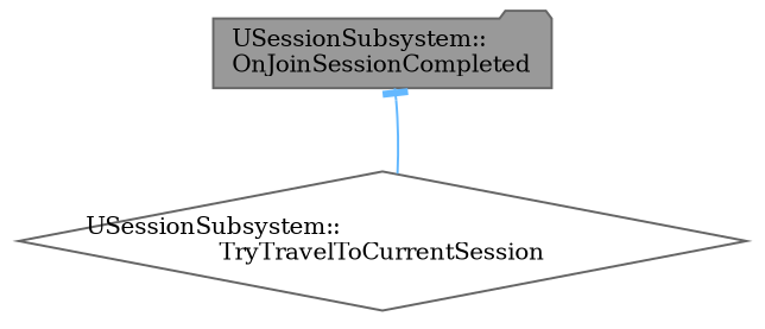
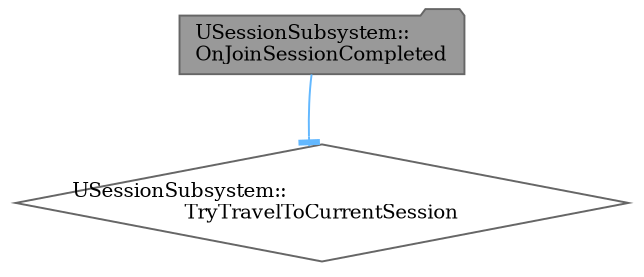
  digraph {
    rankdir=TB
    fontname="DejaVu Serif"
    node [fontname="DejaVu Serif" fontsize=10 style=filled]
    n1 [color=gray40 fillcolor=grey60 fontcolor=black height=0.2 label="USessionSubsystem::\lOnJoinSessionCompleted" shape=folder width=0.4]
    n2 [color=grey40 fillcolor=white height=0.2 label="USessionSubsystem::\lTryTravelToCurrentSession" shape=diamond width=0.4]
-   n2 -> n1 [color=steelblue1 fontname="DejaVu Serif" fontsize=10 labelfontname=Helvetica labelfontsize=10 style=solid arrowhead=tee]
+   n1 -> n2 [color=steelblue1 fontname="DejaVu Serif" fontsize=10 labelfontname=Helvetica labelfontsize=10 style=solid arrowhead=tee]
  }
